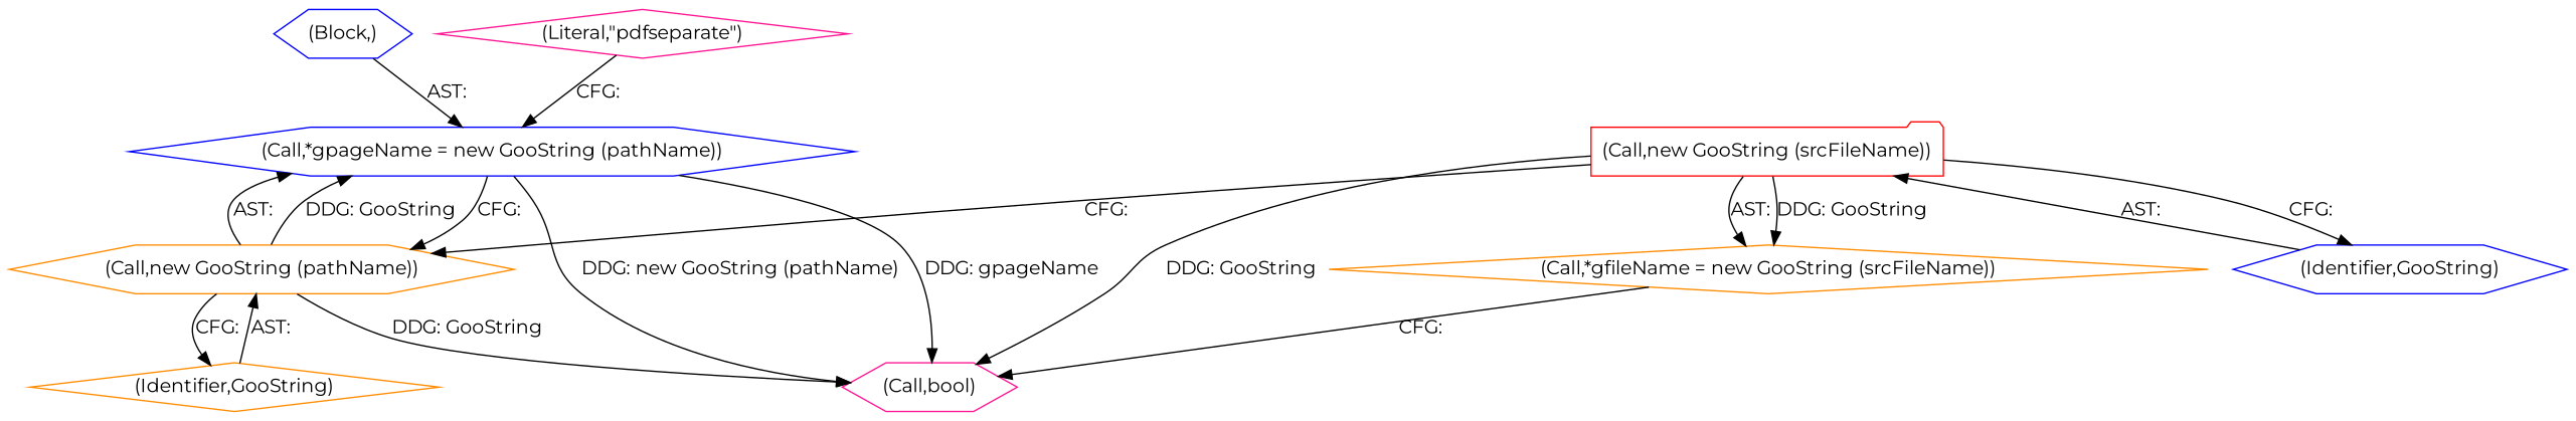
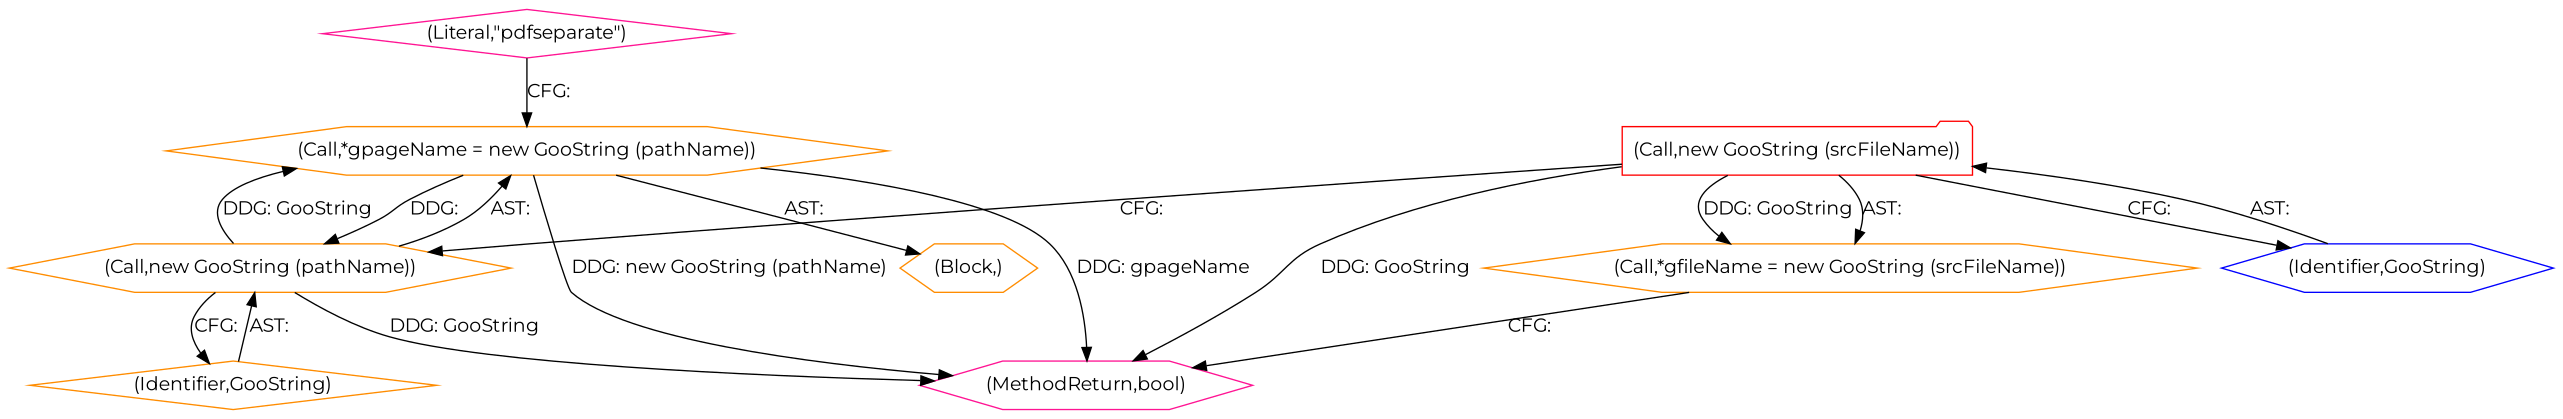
  digraph {
    fontname=Montserrat
    node [color=darkorange fontname=Montserrat shape=hexagon]
    edge [fontname=Montserrat]
-   n1 [color=blue label="(Call,*gpageName = new GooString (pathName))"]
+   n1 [label="(Call,*gpageName = new GooString (pathName))"]
    n2 [label="(Call,new GooString (pathName))"]
-   n3 [color=deeppink label="(Call,bool)"]
-   n4 [color=blue label="(Block,)"]
+   n3 [color=deeppink label="(MethodReturn,bool)"]
+   n4 [label="(Block,)"]
    n5 [label="(Identifier,GooString)" shape=diamond]
    n6 [color=red label="(Call,new GooString (srcFileName))" shape=folder]
-   n7 [label="(Call,*gfileName = new GooString (srcFileName))" shape=diamond]
+   n7 [label="(Call,*gfileName = new GooString (srcFileName))"]
    n8 [color=blue label="(Identifier,GooString)"]
    n9 [color=deeppink label="(Literal,\"pdfseparate\")" shape=diamond]
-   n1 -> n2 [label="CFG: "]
+   n1 -> n2 [label="DDG: "]
    n1 -> n3 [label="DDG: new GooString (pathName)"]
    n1 -> n3 [label="DDG: gpageName"]
-   n4 -> n1 [label="AST: "]
+   n1 -> n4 [label="AST: "]
    n2 -> n1 [label="AST: "]
    n2 -> n1 [label="DDG: GooString"]
    n2 -> n3 [label="DDG: GooString"]
    n2 -> n5 [label="CFG: "]
    n5 -> n2 [label="AST: "]
    n6 -> n2 [label="CFG: "]
    n6 -> n3 [label="DDG: GooString"]
    n6 -> n7 [label="AST: "]
    n6 -> n7 [label="DDG: GooString"]
    n6 -> n8 [label="CFG: "]
    n7 -> n3 [label="CFG: "]
    n8 -> n6 [label="AST: "]
    n9 -> n1 [label="CFG: "]
  }
